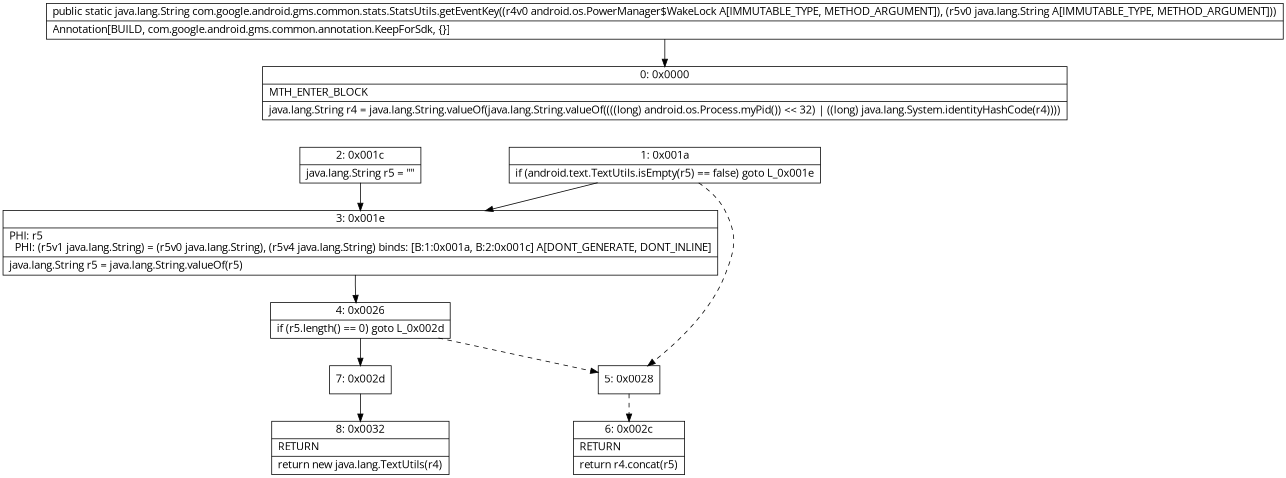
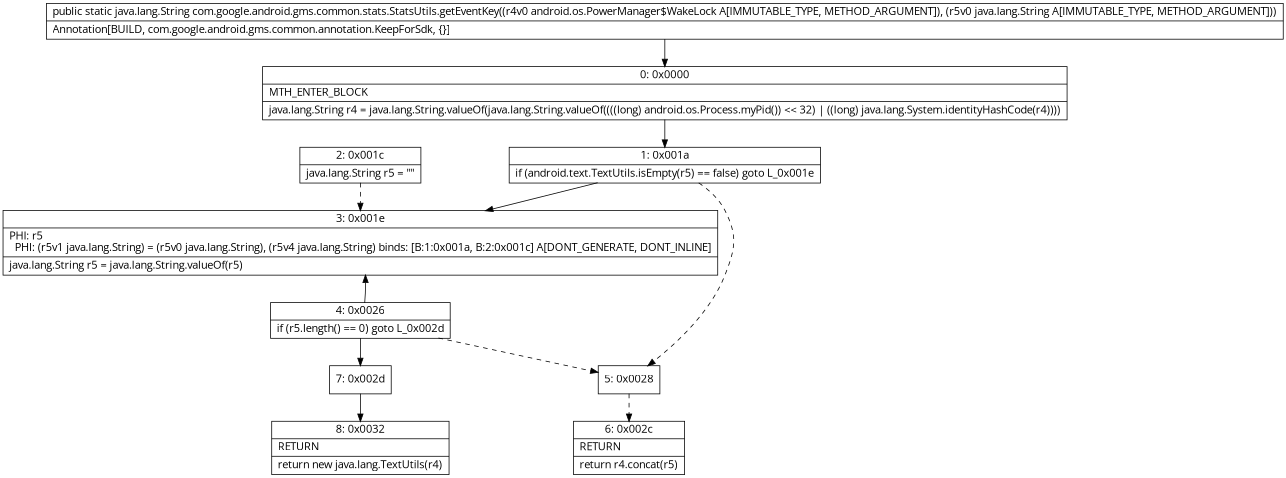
  digraph {
    fontname="Open Sans"
    node [fontname="Open Sans" shape=record]
    edge [fontname="Open Sans"]
    n1 [label="{0\:\ 0x0000|MTH_ENTER_BLOCK\l|java.lang.String r4 = java.lang.String.valueOf(java.lang.String.valueOf((((long) android.os.Process.myPid()) \<\< 32) \| ((long) java.lang.System.identityHashCode(r4))))\l}"]
    n2 [label="{1\:\ 0x001a|if (android.text.TextUtils.isEmpty(r5) == false) goto L_0x001e\l}"]
    n3 [label="{3\:\ 0x001e|PHI: r5 \l  PHI: (r5v1 java.lang.String) = (r5v0 java.lang.String), (r5v4 java.lang.String) binds: [B:1:0x001a, B:2:0x001c] A[DONT_GENERATE, DONT_INLINE]\l|java.lang.String r5 = java.lang.String.valueOf(r5)\l}"]
    n4 [label="{5\:\ 0x0028}"]
    n5 [label="{2\:\ 0x001c|java.lang.String r5 = \"\"\l}"]
    n6 [label="{4\:\ 0x0026|if (r5.length() == 0) goto L_0x002d\l}"]
    n7 [label="{7\:\ 0x002d}"]
    n8 [label="{6\:\ 0x002c|RETURN\l|return r4.concat(r5)\l}"]
    n9 [label="{8\:\ 0x0032|RETURN\l|return new java.lang.TextUtils(r4)\l}"]
    n10 [label="{public static java.lang.String com.google.android.gms.common.stats.StatsUtils.getEventKey((r4v0 android.os.PowerManager$WakeLock A[IMMUTABLE_TYPE, METHOD_ARGUMENT]), (r5v0 java.lang.String A[IMMUTABLE_TYPE, METHOD_ARGUMENT]))  | Annotation[BUILD, com.google.android.gms.common.annotation.KeepForSdk, \{\}]\l}"]
+   n1 -> n2
    n2 -> n3
    n2 -> n4 [style=dashed]
-   n3 -> n6
+   n6 -> n3
    n4 -> n8 [style=dashed]
-   n5 -> n3
+   n5 -> n3 [style=dashed]
    n6 -> n4 [style=dashed]
    n6 -> n7
    n7 -> n9
    n10 -> n1
  }
